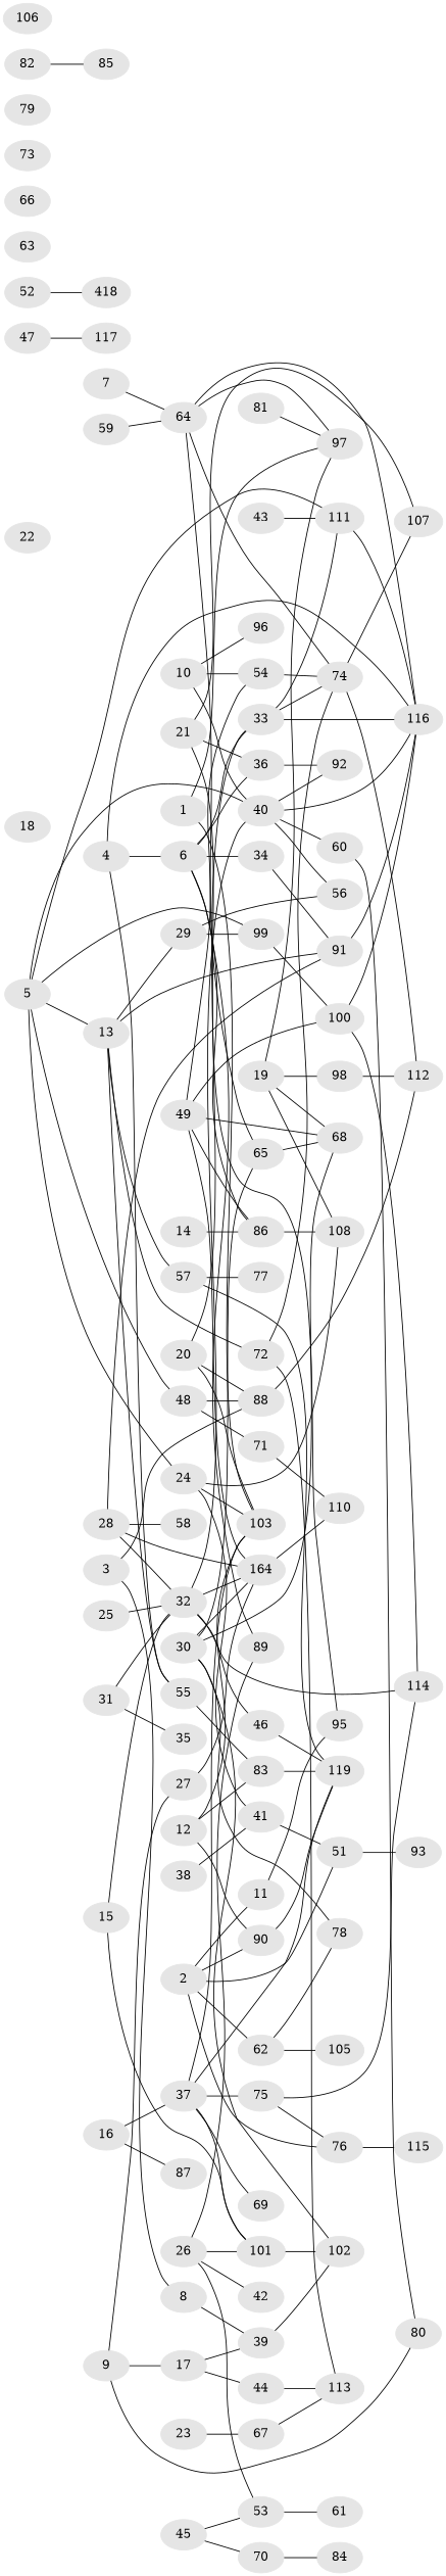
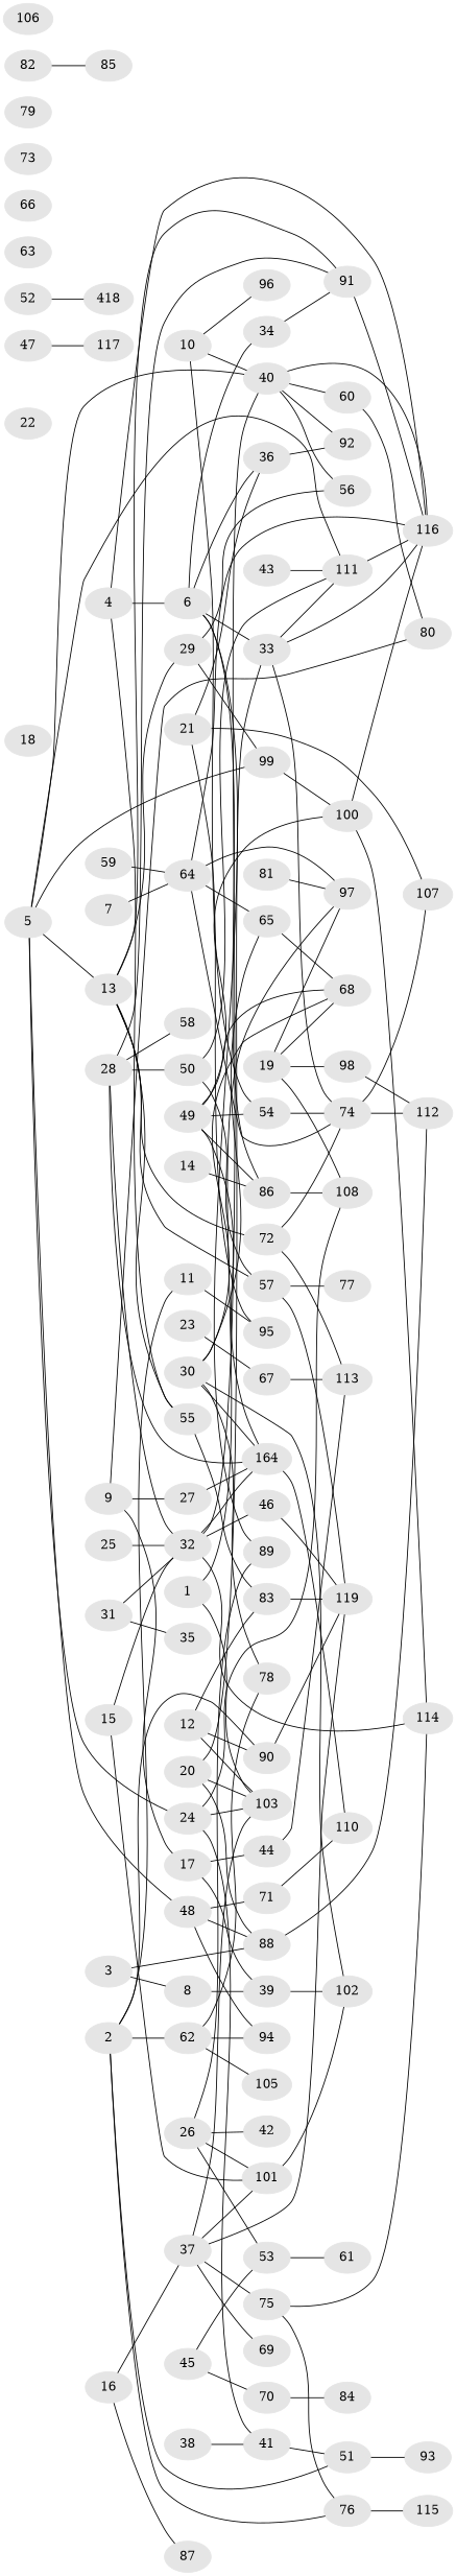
  graph {
    rankdir=LR
    node [color=gray90 style=filled]
    1
    97
    103
    2
    11
    51
    62
    76
    90
    95
    93
    78
+   94
    105
    115
    n16 [label=119]
    3
    8
    88
    39
    112
    4
    6
    55
    116
    33
    34
    36
    86
    89
    83
    5
    13
    24
    40
    48
    99
    111
    29
    57
    72
    91
    108
    41
    56
    92
    60
    71
    100
    74
    7
    64
    65
    102
    9
    17
    27
    80
    44
    n60 [label=164]
    10
    54
    96
    12
    77
    113
    14
    15
    32
    101
    46
    114
    16
    37
    87
    69
    75
    18
    19
    68
    98
    20
    21
    107
    22
    23
    67
    25
    26
    42
    53
    61
    110
    28
+   50
    58
    30
    31
    35
    38
    43
    45
    70
    84
    47
    117
    49
    n108 [label=418]
    52
    59
    63
    66
    73
    79
    81
    82
    85
    106
    1 -- 97
    1 -- 103
    2 -- 11
    2 -- 51
    2 -- 62
    2 -- 76
    2 -- 90
    11 -- 95
    51 -- 93
    62 -- 78
+   62 -- 94
    62 -- 105
    76 -- 115
    90 -- n16
    3 -- 8
    3 -- 88
    8 -- 39
    88 -- 112
    39 -- 102
    4 -- 6
    4 -- 55
    4 -- 116
    6 -- 33
    6 -- 34
    6 -- 36
    6 -- 86
    6 -- 89
    55 -- 83
    33 -- 116
    33 -- 111
    33 -- 74
    34 -- 91
    36 -- 92
    86 -- 108
    83 -- n16
    5 -- 13
    5 -- 24
    5 -- 40
    5 -- 48
    5 -- 99
    5 -- 111
    13 -- 55
    13 -- 29
    13 -- 57
    13 -- 72
    13 -- 91
    24 -- 103
    24 -- 108
    24 -- 41
    40 -- 116
    40 -- 56
    40 -- 92
    40 -- 60
+   48 -- 94
    48 -- 88
    48 -- 71
    99 -- 100
    111 -- 116
    29 -- 99
    29 -- 56
    57 -- n16
    57 -- 77
    72 -- 74
    72 -- 113
    91 -- 116
    41 -- 51
    60 -- 80
    71 -- 110
    100 -- 116
    100 -- 114
    74 -- 112
    74 -- 107
    7 -- 64
    64 -- 97
    64 -- 116
    64 -- 74
    64 -- 65
    65 -- 68
    9 -- 17
    9 -- 27
    9 -- 80
    17 -- 39
    17 -- 44
    27 -- n60
    44 -- 113
    n60 -- 110
    10 -- 40
    10 -- 54
    10 -- 96
    54 -- 74
    12 -- 103
    12 -- 90
    12 -- 83
    14 -- 86
    15 -- 32
    15 -- 101
    32 -- 40
    32 -- n60
    32 -- 46
    32 -- 114
    101 -- 102
    46 -- n16
    16 -- 37
    16 -- 87
    37 -- 103
    37 -- n16
    37 -- 101
    37 -- 69
    37 -- 75
    75 -- 76
    75 -- 114
    19 -- 97
    19 -- 108
    19 -- 68
    19 -- 98
    98 -- 112
    20 -- 103
    20 -- 88
    20 -- 33
    21 -- 95
    21 -- 36
    21 -- 107
    23 -- 67
    67 -- 113
    25 -- 32
    26 -- 89
    26 -- 101
    26 -- 42
    26 -- 53
    53 -- 61
    28 -- 91
    28 -- n60
    28 -- 32
+   28 -- 50
    28 -- 58
+   50 -- 111
+   50 -- 57
    30 -- 78
    30 -- 65
    30 -- 102
    30 -- n60
    30 -- 68
    31 -- 32
    31 -- 35
    38 -- 41
    43 -- 111
    45 -- 53
    45 -- 70
    70 -- 84
    47 -- 117
    49 -- 86
    49 -- 100
    49 -- n60
    49 -- 54
    49 -- 68
    52 -- n108
    59 -- 64
    81 -- 97
    82 -- 85
  }
